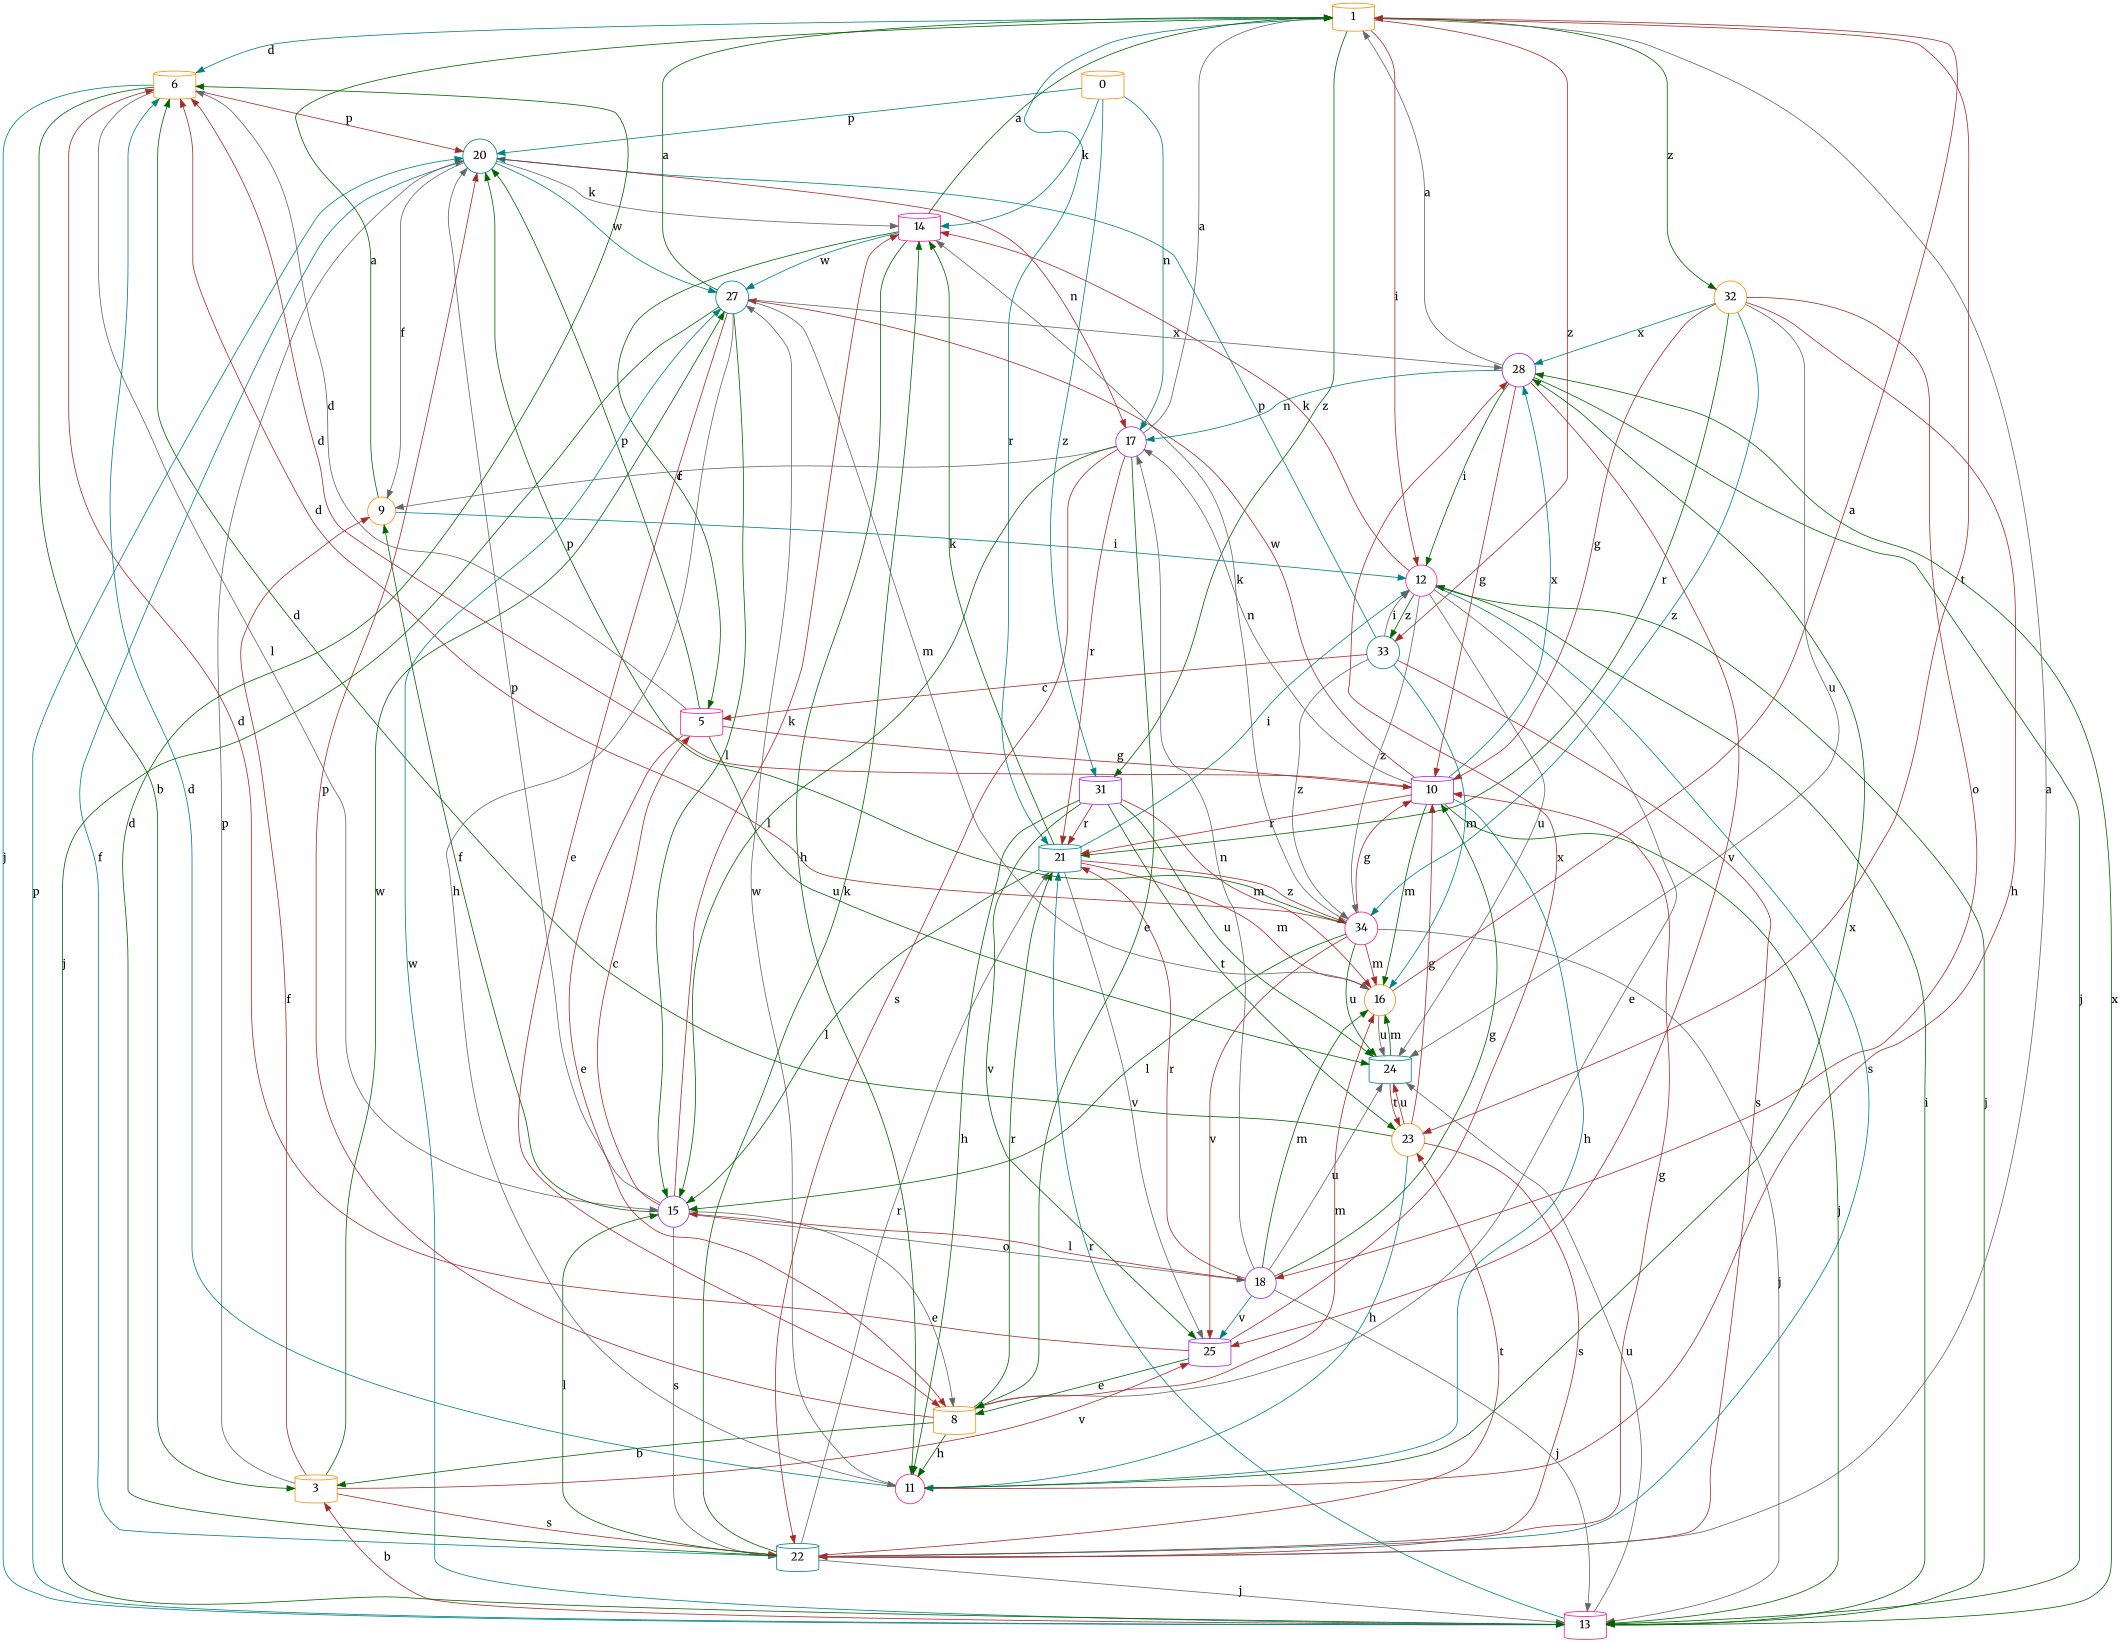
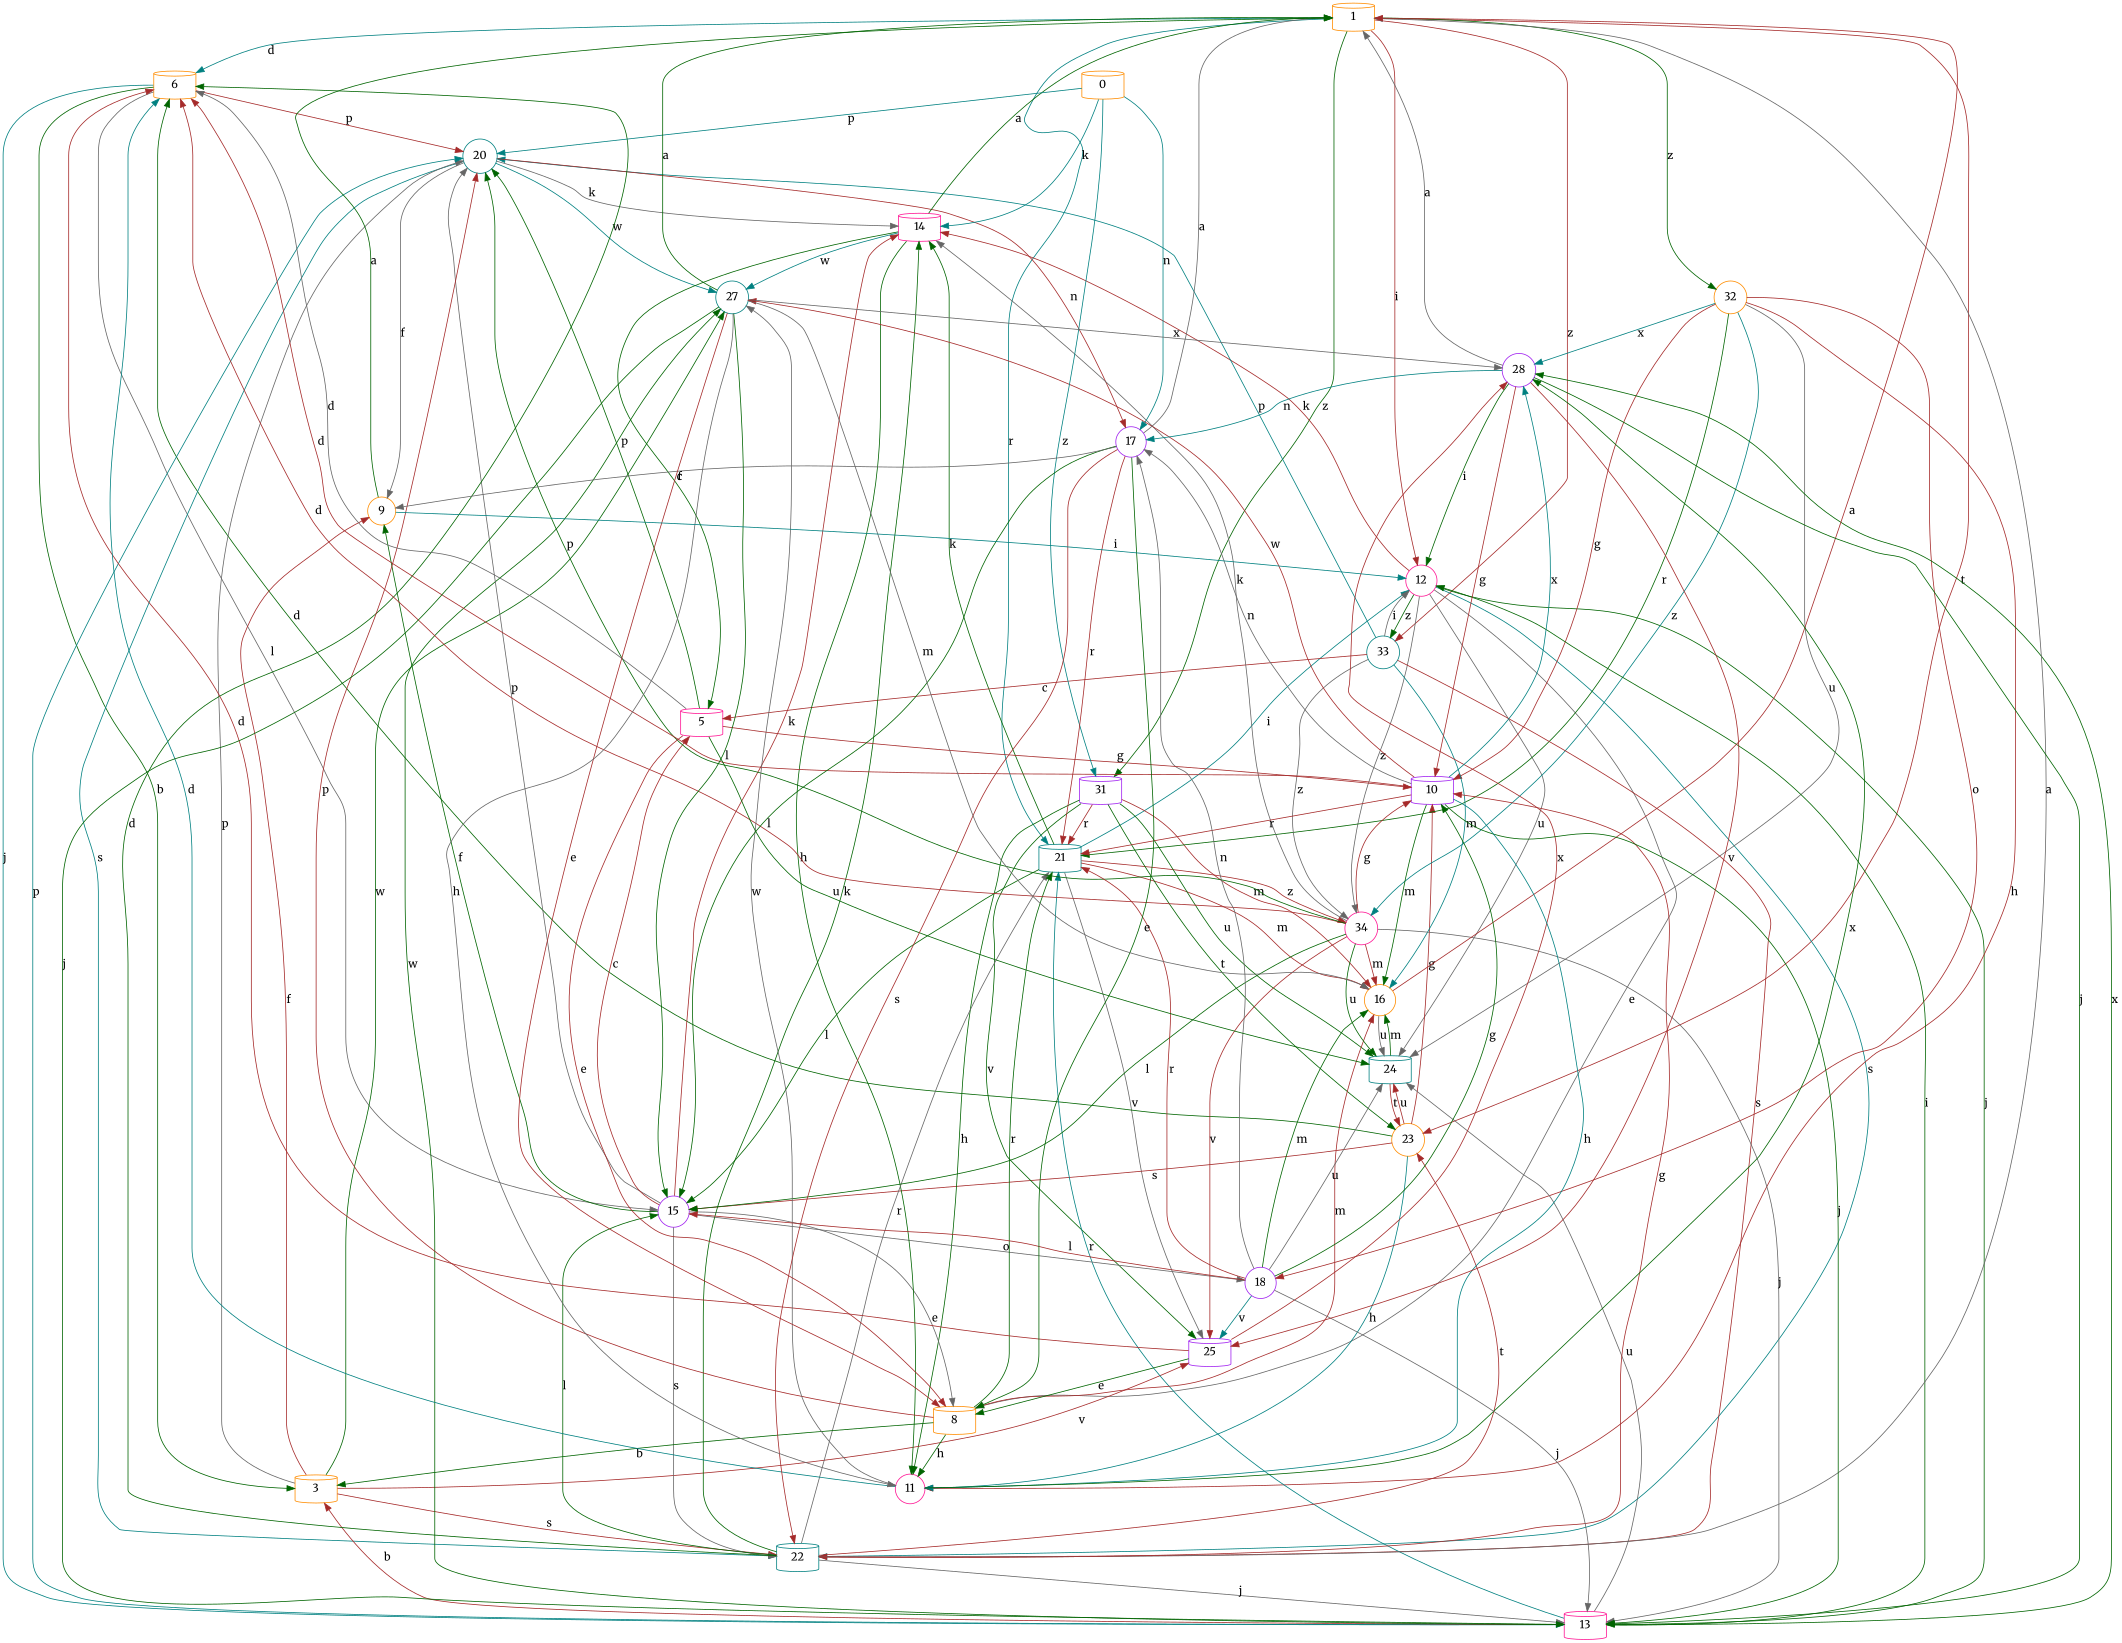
  strict digraph {
    fontname=Merriweather
    node [color=darkorange fontname=Merriweather shape=cylinder]
    edge [color=brown fontname=Merriweather]
    1
    6
    12 [color=deeppink shape=circle]
    21 [color=teal]
    23 [shape=circle]
    31 [color=purple]
    32 [shape=circle]
    33 [color=teal shape=circle]
    20 [color=teal shape=circle]
    3
    13 [color=deeppink]
    15 [color=purple shape=circle]
    14 [color=deeppink]
    22 [color=teal]
    8
    24 [color=teal]
    34 [color=deeppink shape=circle]
    25 [color=purple]
    16 [shape=circle]
    10 [color=purple]
    11 [color=deeppink shape=circle]
    18 [color=purple shape=circle]
    28 [color=purple shape=circle]
    5 [color=deeppink]
    0
    17 [color=purple shape=circle]
    27 [color=teal shape=circle]
    9 [shape=circle]
    1 -> 6 [color=teal label=d]
    1 -> 12 [label=i]
    1 -> 21 [color=teal label=r]
    1 -> 23 [label=t]
    1 -> 31 [color=darkgreen label=z]
    1 -> 32 [color=darkgreen label=z]
    1 -> 33 [label=z]
    6 -> 20 [label=p]
    6 -> 3 [color=darkgreen label=b]
    6 -> 13 [color=teal label=j]
    6 -> 15 [color=gray40 label=l]
    12 -> 33 [color=darkgreen label=z]
    12 -> 13 [color=darkgreen label=j]
    12 -> 14 [label=k]
    12 -> 22 [color=teal label=s]
    12 -> 8 [color=gray40 label=e]
    12 -> 24 [color=gray40 label=u]
    12 -> 34 [color=gray40 label=z]
    21 -> 12 [color=teal label=i]
    21 -> 15 [color=darkgreen label=l]
    21 -> 14 [color=darkgreen label=k]
    21 -> 34 [label=z]
    21 -> 25 [color=gray40 label=v]
    21 -> 16 [label=m]
    23 -> 6 [color=darkgreen label=d]
-   23 -> 22 [label=s]
+   23 -> 15 [label=s]
    23 -> 24 [label=u]
    23 -> 10 [label=g]
    23 -> 11 [color=teal label=h]
    31 -> 21 [label=r]
    31 -> 23 [color=darkgreen label=t]
    31 -> 24 [color=darkgreen label=u]
    31 -> 25 [color=darkgreen label=v]
    31 -> 16 [label=m]
    31 -> 11 [color=darkgreen label=h]
    32 -> 21 [color=darkgreen label=r]
    32 -> 24 [color=gray40 label=u]
    32 -> 34 [color=teal label=z]
    32 -> 10 [label=g]
    32 -> 11 [label=h]
    32 -> 18 [label=o]
    32 -> 28 [color=teal label=x]
    33 -> 12 [color=gray40 label=i]
    33 -> 20 [color=teal label=p]
    33 -> 22 [label=s]
    33 -> 34 [color=gray40 label=z]
    33 -> 16 [color=teal label=m]
    33 -> 5 [label=c]
    20 -> 14 [color=gray40 label=k]
-   20 -> 22 [color=teal label=f]
+   20 -> 22 [color=teal label=s]
    20 -> 17 [label=n]
    20 -> 27 [color=teal label=w]
    20 -> 9 [color=gray40 label=f]
    3 -> 20 [color=gray40 label=p]
    3 -> 22 [label=s]
    3 -> 25 [label=v]
    3 -> 27 [color=darkgreen label=w]
    3 -> 9 [label=f]
    13 -> 12 [color=darkgreen label=i]
    13 -> 21 [color=teal label=r]
    13 -> 20 [color=teal label=p]
    13 -> 3 [label=b]
    13 -> 24 [color=gray40 label=u]
    13 -> 28 [color=darkgreen label=x]
-   13 -> 27 [color=teal label=w]
+   13 -> 27 [color=darkgreen label=w]
    15 -> 20 [color=gray40 label=p]
    15 -> 14 [label=k]
    15 -> 22 [color=gray40 label=s]
    15 -> 8 [color=gray40 label=e]
    15 -> 18 [color=gray40 label=o]
    15 -> 5 [label=c]
    15 -> 9 [color=darkgreen label=f]
    14 -> 1 [color=darkgreen label=a]
    14 -> 11 [color=darkgreen label=h]
    14 -> 5 [color=darkgreen label=c]
    14 -> 27 [color=teal label=w]
    22 -> 1 [color=gray40 label=a]
    22 -> 6 [color=darkgreen label=d]
    22 -> 21 [color=gray40 label=r]
    22 -> 23 [label=t]
    22 -> 13 [color=gray40 label=j]
    22 -> 15 [color=darkgreen label=l]
    22 -> 14 [color=darkgreen label=k]
    22 -> 10 [label=g]
    8 -> 21 [color=darkgreen label=r]
    8 -> 20 [label=p]
    8 -> 3 [color=darkgreen label=b]
    8 -> 16 [label=m]
    8 -> 11 [color=darkgreen label=h]
    24 -> 23 [label=t]
    24 -> 16 [color=darkgreen label=m]
    34 -> 6 [label=d]
    34 -> 20 [color=darkgreen label=p]
    34 -> 13 [color=gray40 label=j]
    34 -> 15 [color=darkgreen label=l]
    34 -> 14 [color=gray40 label=k]
    34 -> 24 [color=darkgreen label=u]
    34 -> 25 [label=v]
    34 -> 16 [label=m]
    34 -> 10 [label=g]
    25 -> 6 [label=d]
    25 -> 8 [color=darkgreen label=e]
    25 -> 28 [label=x]
    16 -> 1 [label=a]
    16 -> 24 [color=gray40 label=u]
    10 -> 6 [label=d]
    10 -> 21 [label=r]
    10 -> 13 [color=darkgreen label=j]
    10 -> 16 [color=darkgreen label=m]
    10 -> 11 [color=teal label=h]
    10 -> 28 [color=teal label=x]
    10 -> 17 [color=gray40 label=n]
    10 -> 27 [label=w]
    11 -> 6 [color=teal label=d]
    11 -> 28 [color=darkgreen label=x]
    11 -> 27 [color=gray40 label=w]
    18 -> 21 [label=r]
    18 -> 13 [color=gray40 label=j]
    18 -> 15 [label=l]
    18 -> 24 [color=gray40 label=u]
    18 -> 25 [color=teal label=v]
    18 -> 16 [color=darkgreen label=m]
    18 -> 10 [color=darkgreen label=g]
    18 -> 17 [color=gray40 label=n]
    28 -> 1 [color=gray40 label=a]
    28 -> 12 [color=darkgreen label=i]
    28 -> 13 [color=darkgreen label=j]
    28 -> 25 [label=v]
    28 -> 10 [label=g]
    28 -> 17 [color=teal label=n]
    5 -> 6 [color=gray40 label=d]
    5 -> 20 [color=darkgreen label=p]
    5 -> 8 [label=e]
    5 -> 24 [color=darkgreen label=u]
    5 -> 10 [label=g]
    0 -> 31 [color=teal label=z]
    0 -> 20 [color=teal label=p]
    0 -> 14 [color=teal label=k]
    0 -> 17 [color=teal label=n]
    17 -> 1 [color=gray40 label=a]
    17 -> 21 [label=r]
    17 -> 15 [color=darkgreen label=l]
    17 -> 22 [label=s]
    17 -> 8 [color=darkgreen label=e]
    17 -> 9 [color=gray40 label=f]
    27 -> 1 [color=darkgreen label=a]
    27 -> 13 [color=darkgreen label=j]
    27 -> 15 [color=darkgreen label=l]
    27 -> 8 [label=e]
    27 -> 16 [color=gray40 label=m]
    27 -> 11 [color=gray40 label=h]
    27 -> 28 [color=gray40 label=x]
    9 -> 1 [color=darkgreen label=a]
    9 -> 12 [color=teal label=i]
  }
